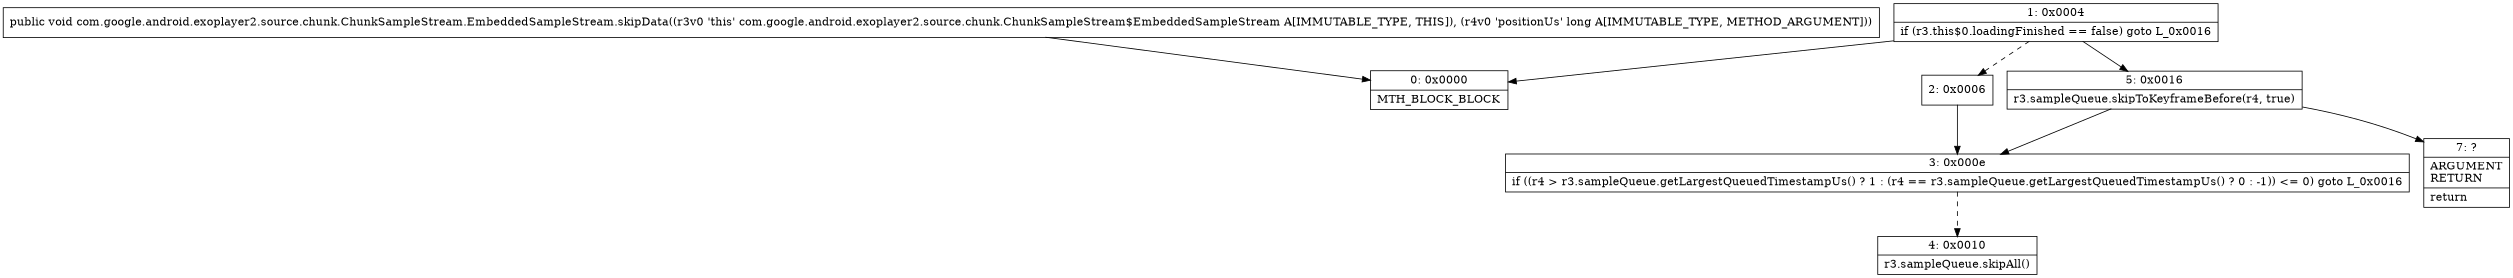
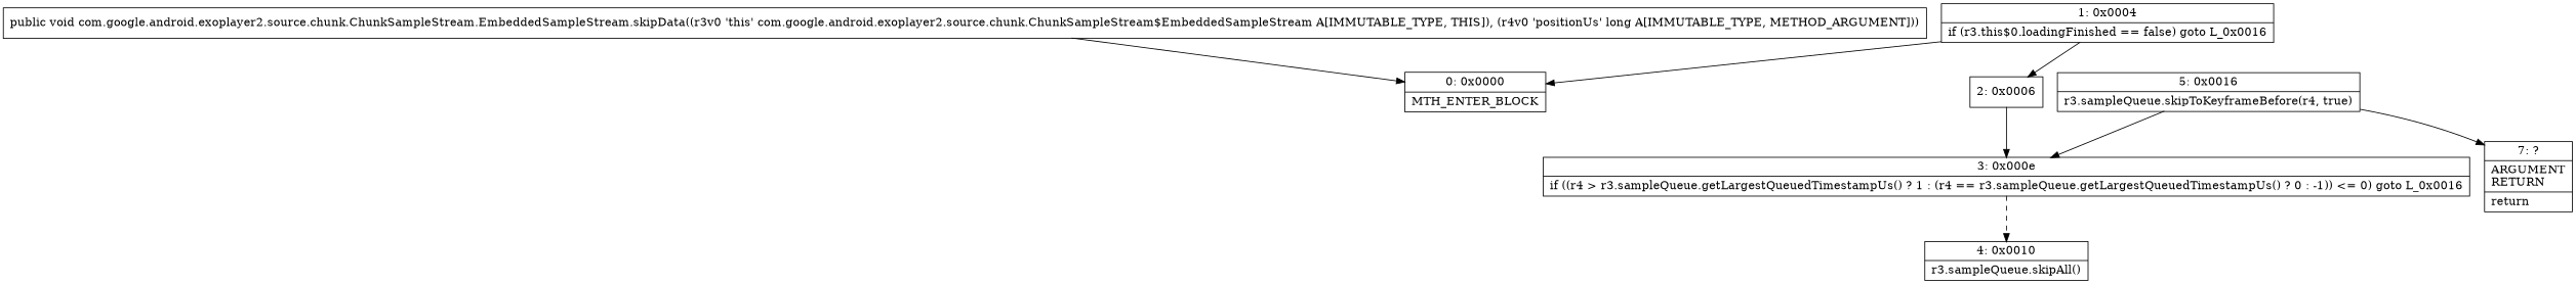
  digraph {
    node [shape=record]
-   n1 [label="{0\:\ 0x0000|MTH_BLOCK_BLOCK\l}"]
+   n1 [label="{0\:\ 0x0000|MTH_ENTER_BLOCK\l}"]
    n2 [label="{1\:\ 0x0004|if (r3.this$0.loadingFinished == false) goto L_0x0016\l}"]
    n3 [label="{2\:\ 0x0006}"]
    n4 [label="{5\:\ 0x0016|r3.sampleQueue.skipToKeyframeBefore(r4, true)\l}"]
    n5 [label="{3\:\ 0x000e|if ((r4 \> r3.sampleQueue.getLargestQueuedTimestampUs() ? 1 : (r4 == r3.sampleQueue.getLargestQueuedTimestampUs() ? 0 : \-1)) \<= 0) goto L_0x0016\l}"]
    n6 [label="{7\:\ ?|ARGUMENT\lRETURN\l|return\l}"]
    n7 [label="{4\:\ 0x0010|r3.sampleQueue.skipAll()\l}"]
    n8 [label="{public void com.google.android.exoplayer2.source.chunk.ChunkSampleStream.EmbeddedSampleStream.skipData((r3v0 'this' com.google.android.exoplayer2.source.chunk.ChunkSampleStream$EmbeddedSampleStream A[IMMUTABLE_TYPE, THIS]), (r4v0 'positionUs' long A[IMMUTABLE_TYPE, METHOD_ARGUMENT])) }"]
    n2 -> n1
-   n2 -> n3 [style=dashed]
-   n2 -> n4
+   n2 -> n3 [style=solid]
    n3 -> n5
    n4 -> n5
    n4 -> n6
    n5 -> n7 [style=dashed]
    n8 -> n1
  }
